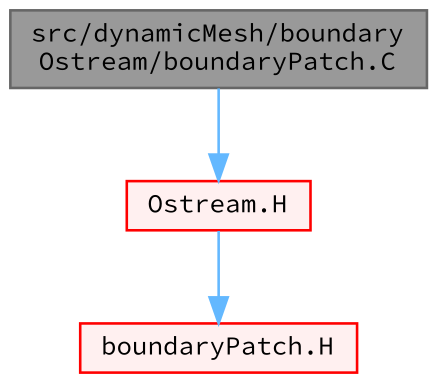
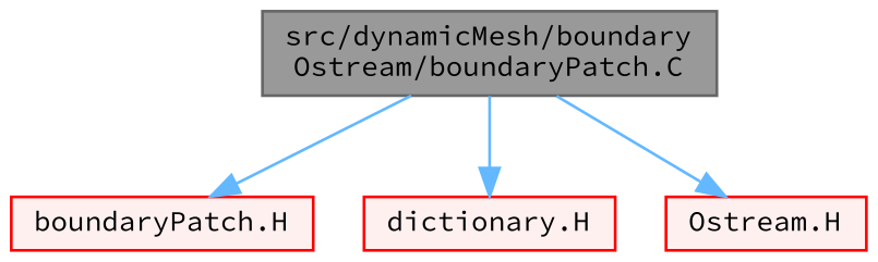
  digraph {
    fontname="Source Code Pro"
    node [color=red fillcolor="#FFF0F0" fontname="Source Code Pro" fontsize=10 shape=box style=filled]
    edge [color=steelblue1 fontname="Source Code Pro" fontsize=10 labelfontname=Helvetica labelfontsize=10 style=solid]
    n1 [color=gray40 fillcolor=grey60 fontcolor=black height=0.2 label="src/dynamicMesh/boundary\lOstream/boundaryPatch.C" width=0.4]
    n2 [height=0.2 label="boundaryPatch.H" width=0.4]
+   n3 [height=0.2 label="dictionary.H" width=0.4]
    n4 [height=0.2 label="Ostream.H" width=0.4]
-   n4 -> n2
+   n1 -> n2
+   n1 -> n3
    n1 -> n4
  }
